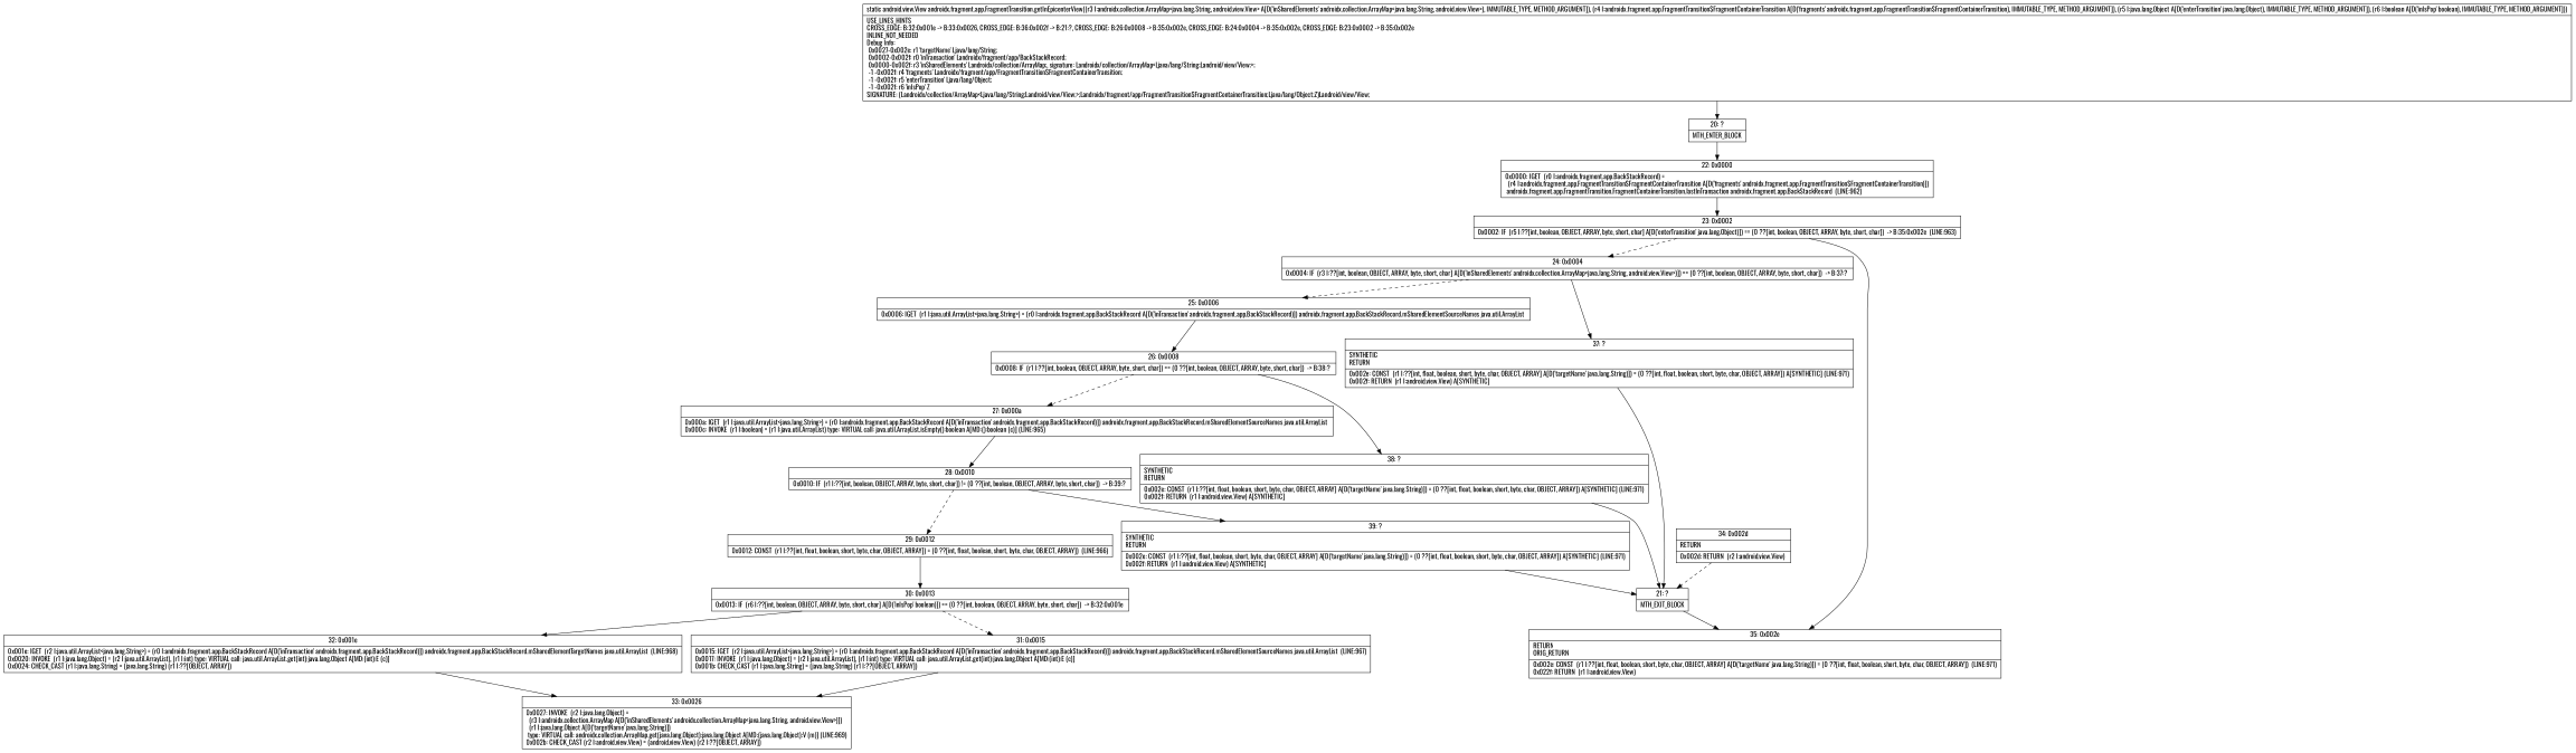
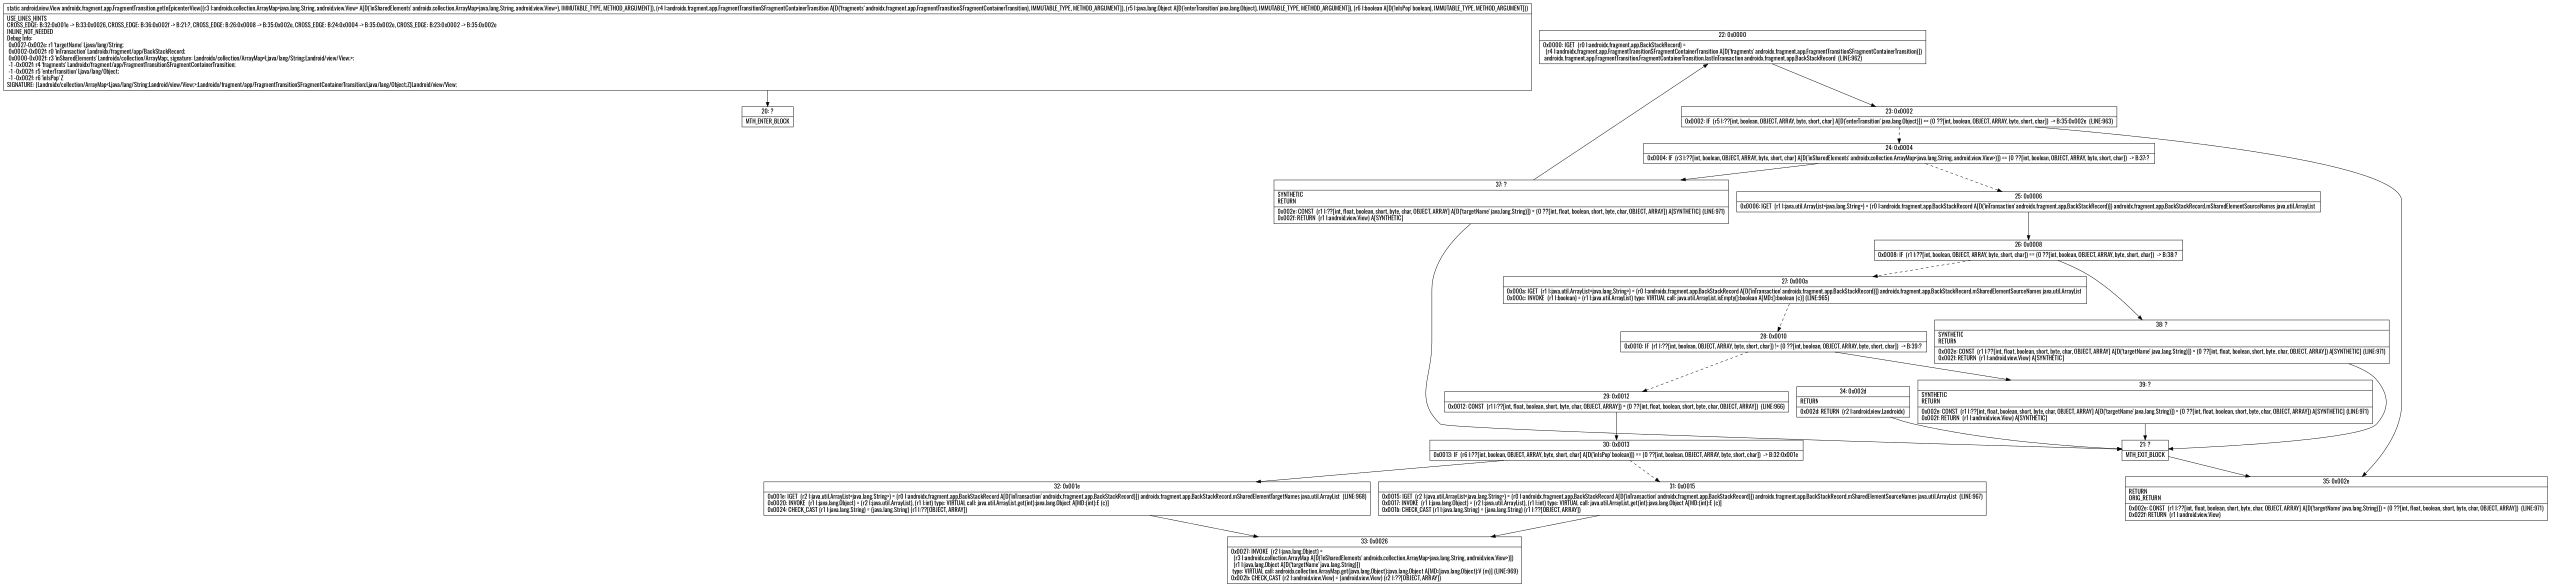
  digraph {
    fontname=Oswald
    node [fontname=Oswald shape=record]
    edge [fontname=Oswald]
    n1 [label="{20\:\ ?|MTH_ENTER_BLOCK\l}"]
    n2 [label="{22\:\ 0x0000|0x0000: IGET  (r0 I:androidx.fragment.app.BackStackRecord) = \l  (r4 I:androidx.fragment.app.FragmentTransition$FragmentContainerTransition A[D('fragments' androidx.fragment.app.FragmentTransition$FragmentContainerTransition)])\l androidx.fragment.app.FragmentTransition.FragmentContainerTransition.lastInTransaction androidx.fragment.app.BackStackRecord  (LINE:962)\l}"]
    n3 [label="{23\:\ 0x0002|0x0002: IF  (r5 I:??[int, boolean, OBJECT, ARRAY, byte, short, char] A[D('enterTransition' java.lang.Object)]) == (0 ??[int, boolean, OBJECT, ARRAY, byte, short, char])  \-\> B:35:0x002e  (LINE:963)\l}"]
    n4 [label="{24\:\ 0x0004|0x0004: IF  (r3 I:??[int, boolean, OBJECT, ARRAY, byte, short, char] A[D('inSharedElements' androidx.collection.ArrayMap\<java.lang.String, android.view.View\>)]) == (0 ??[int, boolean, OBJECT, ARRAY, byte, short, char])  \-\> B:37:? \l}"]
    n5 [label="{35\:\ 0x002e|RETURN\lORIG_RETURN\l|0x002e: CONST  (r1 I:??[int, float, boolean, short, byte, char, OBJECT, ARRAY] A[D('targetName' java.lang.String)]) = (0 ??[int, float, boolean, short, byte, char, OBJECT, ARRAY])  (LINE:971)\l0x022f: RETURN  (r1 I:android.view.View) \l}"]
    n6 [label="{25\:\ 0x0006|0x0006: IGET  (r1 I:java.util.ArrayList\<java.lang.String\>) = (r0 I:androidx.fragment.app.BackStackRecord A[D('inTransaction' androidx.fragment.app.BackStackRecord)]) androidx.fragment.app.BackStackRecord.mSharedElementSourceNames java.util.ArrayList \l}"]
    n7 [label="{37\:\ ?|SYNTHETIC\lRETURN\l|0x002e: CONST  (r1 I:??[int, float, boolean, short, byte, char, OBJECT, ARRAY] A[D('targetName' java.lang.String)]) = (0 ??[int, float, boolean, short, byte, char, OBJECT, ARRAY]) A[SYNTHETIC] (LINE:971)\l0x002f: RETURN  (r1 I:android.view.View) A[SYNTHETIC]\l}"]
    n8 [label="{26\:\ 0x0008|0x0008: IF  (r1 I:??[int, boolean, OBJECT, ARRAY, byte, short, char]) == (0 ??[int, boolean, OBJECT, ARRAY, byte, short, char])  \-\> B:38:? \l}"]
    n9 [label="{21\:\ ?|MTH_EXIT_BLOCK\l}"]
    n10 [label="{27\:\ 0x000a|0x000a: IGET  (r1 I:java.util.ArrayList\<java.lang.String\>) = (r0 I:androidx.fragment.app.BackStackRecord A[D('inTransaction' androidx.fragment.app.BackStackRecord)]) androidx.fragment.app.BackStackRecord.mSharedElementSourceNames java.util.ArrayList \l0x000c: INVOKE  (r1 I:boolean) = (r1 I:java.util.ArrayList) type: VIRTUAL call: java.util.ArrayList.isEmpty():boolean A[MD:():boolean (c)] (LINE:965)\l}"]
    n11 [label="{38\:\ ?|SYNTHETIC\lRETURN\l|0x002e: CONST  (r1 I:??[int, float, boolean, short, byte, char, OBJECT, ARRAY] A[D('targetName' java.lang.String)]) = (0 ??[int, float, boolean, short, byte, char, OBJECT, ARRAY]) A[SYNTHETIC] (LINE:971)\l0x002f: RETURN  (r1 I:android.view.View) A[SYNTHETIC]\l}"]
    n12 [label="{28\:\ 0x0010|0x0010: IF  (r1 I:??[int, boolean, OBJECT, ARRAY, byte, short, char]) != (0 ??[int, boolean, OBJECT, ARRAY, byte, short, char])  \-\> B:39:? \l}"]
    n13 [label="{29\:\ 0x0012|0x0012: CONST  (r1 I:??[int, float, boolean, short, byte, char, OBJECT, ARRAY]) = (0 ??[int, float, boolean, short, byte, char, OBJECT, ARRAY])  (LINE:966)\l}"]
    n14 [label="{39\:\ ?|SYNTHETIC\lRETURN\l|0x002e: CONST  (r1 I:??[int, float, boolean, short, byte, char, OBJECT, ARRAY] A[D('targetName' java.lang.String)]) = (0 ??[int, float, boolean, short, byte, char, OBJECT, ARRAY]) A[SYNTHETIC] (LINE:971)\l0x002f: RETURN  (r1 I:android.view.View) A[SYNTHETIC]\l}"]
    n15 [label="{30\:\ 0x0013|0x0013: IF  (r6 I:??[int, boolean, OBJECT, ARRAY, byte, short, char] A[D('inIsPop' boolean)]) == (0 ??[int, boolean, OBJECT, ARRAY, byte, short, char])  \-\> B:32:0x001e \l}"]
    n16 [label="{31\:\ 0x0015|0x0015: IGET  (r2 I:java.util.ArrayList\<java.lang.String\>) = (r0 I:androidx.fragment.app.BackStackRecord A[D('inTransaction' androidx.fragment.app.BackStackRecord)]) androidx.fragment.app.BackStackRecord.mSharedElementSourceNames java.util.ArrayList  (LINE:967)\l0x0017: INVOKE  (r1 I:java.lang.Object) = (r2 I:java.util.ArrayList), (r1 I:int) type: VIRTUAL call: java.util.ArrayList.get(int):java.lang.Object A[MD:(int):E (c)]\l0x001b: CHECK_CAST (r1 I:java.lang.String) = (java.lang.String) (r1 I:??[OBJECT, ARRAY]) \l}"]
    n17 [label="{32\:\ 0x001e|0x001e: IGET  (r2 I:java.util.ArrayList\<java.lang.String\>) = (r0 I:androidx.fragment.app.BackStackRecord A[D('inTransaction' androidx.fragment.app.BackStackRecord)]) androidx.fragment.app.BackStackRecord.mSharedElementTargetNames java.util.ArrayList  (LINE:968)\l0x0020: INVOKE  (r1 I:java.lang.Object) = (r2 I:java.util.ArrayList), (r1 I:int) type: VIRTUAL call: java.util.ArrayList.get(int):java.lang.Object A[MD:(int):E (c)]\l0x0024: CHECK_CAST (r1 I:java.lang.String) = (java.lang.String) (r1 I:??[OBJECT, ARRAY]) \l}"]
    n18 [label="{33\:\ 0x0026|0x0027: INVOKE  (r2 I:java.lang.Object) = \l  (r3 I:androidx.collection.ArrayMap A[D('inSharedElements' androidx.collection.ArrayMap\<java.lang.String, android.view.View\>)])\l  (r1 I:java.lang.Object A[D('targetName' java.lang.String)])\l type: VIRTUAL call: androidx.collection.ArrayMap.get(java.lang.Object):java.lang.Object A[MD:(java.lang.Object):V (m)] (LINE:969)\l0x002b: CHECK_CAST (r2 I:android.view.View) = (android.view.View) (r2 I:??[OBJECT, ARRAY]) \l}"]
-   n19 [label="{34\:\ 0x002d|RETURN\l|0x002d: RETURN  (r2 I:android.view.View) \l}"]
+   n19 [label="{34\:\ 0x002d|RETURN\l|0x002d: RETURN  (r2 I:android.view.Landroidx) \l}"]
    n20 [label="{static android.view.View androidx.fragment.app.FragmentTransition.getInEpicenterView((r3 I:androidx.collection.ArrayMap\<java.lang.String, android.view.View\> A[D('inSharedElements' androidx.collection.ArrayMap\<java.lang.String, android.view.View\>), IMMUTABLE_TYPE, METHOD_ARGUMENT]), (r4 I:androidx.fragment.app.FragmentTransition$FragmentContainerTransition A[D('fragments' androidx.fragment.app.FragmentTransition$FragmentContainerTransition), IMMUTABLE_TYPE, METHOD_ARGUMENT]), (r5 I:java.lang.Object A[D('enterTransition' java.lang.Object), IMMUTABLE_TYPE, METHOD_ARGUMENT]), (r6 I:boolean A[D('inIsPop' boolean), IMMUTABLE_TYPE, METHOD_ARGUMENT]))  | USE_LINES_HINTS\lCROSS_EDGE: B:32:0x001e \-\> B:33:0x0026, CROSS_EDGE: B:36:0x002f \-\> B:21:?, CROSS_EDGE: B:26:0x0008 \-\> B:35:0x002e, CROSS_EDGE: B:24:0x0004 \-\> B:35:0x002e, CROSS_EDGE: B:23:0x0002 \-\> B:35:0x002e\lINLINE_NOT_NEEDED\lDebug Info:\l  0x0027\-0x002e: r1 'targetName' Ljava\/lang\/String;\l  0x0002\-0x002f: r0 'inTransaction' Landroidx\/fragment\/app\/BackStackRecord;\l  0x0000\-0x002f: r3 'inSharedElements' Landroidx\/collection\/ArrayMap;, signature: Landroidx\/collection\/ArrayMap\<Ljava\/lang\/String;Landroid\/view\/View;\>;\l  \-1 \-0x002f: r4 'fragments' Landroidx\/fragment\/app\/FragmentTransition$FragmentContainerTransition;\l  \-1 \-0x002f: r5 'enterTransition' Ljava\/lang\/Object;\l  \-1 \-0x002f: r6 'inIsPop' Z\lSIGNATURE: (Landroidx\/collection\/ArrayMap\<Ljava\/lang\/String;Landroid\/view\/View;\>;Landroidx\/fragment\/app\/FragmentTransition$FragmentContainerTransition;Ljava\/lang\/Object;Z)Landroid\/view\/View;\l}"]
-   n1 -> n2
+   n7 -> n2
    n2 -> n3
    n3 -> n4 [style=dashed]
    n3 -> n5
    n4 -> n6 [style=dashed]
    n4 -> n7
    n6 -> n8
    n7 -> n9
    n8 -> n10 [style=dashed]
    n8 -> n11
    n9 -> n5
-   n10 -> n12
+   n10 -> n12 [style=dashed]
    n11 -> n9
    n12 -> n13 [style=dashed]
    n12 -> n14
    n13 -> n15
    n14 -> n9
    n15 -> n16 [style=dashed]
    n15 -> n17
    n16 -> n18
    n17 -> n18
-   n19 -> n9 [style=dashed]
+   n19 -> n9
    n20 -> n1
  }
